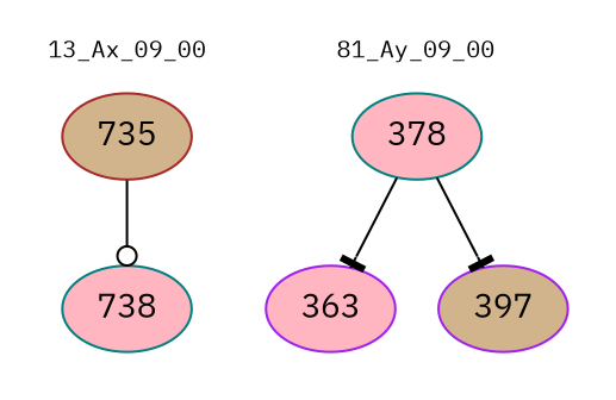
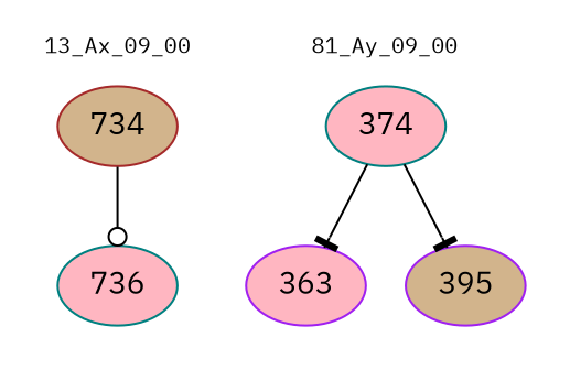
  digraph {
    fontname="IBM Plex Mono"
    node [color=teal fillcolor=lightpink fontname="IBM Plex Mono" style=filled]
    edge [arrowhead=tee color=black fontname="IBM Plex Mono"]
-   n1 [color=brown fillcolor=tan label=735]
-   n2 [label=738]
-   n3 [label=378]
+   n1 [color=brown fillcolor=tan label=734]
+   n2 [label=736]
+   n3 [label=374]
    n4 [color=purple label=363]
-   n5 [color=purple fillcolor=tan label=397]
+   n5 [color=purple fillcolor=tan label=395]
    subgraph cluster_1 {
      color=white
      fontsize=10
      label="13_Ax_09_00"
      n1
      n2
    }
    subgraph cluster_2 {
      color=white
      fontsize=10
      label="81_Ay_09_00"
      n3
      n4
      n5
    }
    n1 -> n2 [arrowhead=odot]
    n3 -> n4
    n3 -> n5
  }
